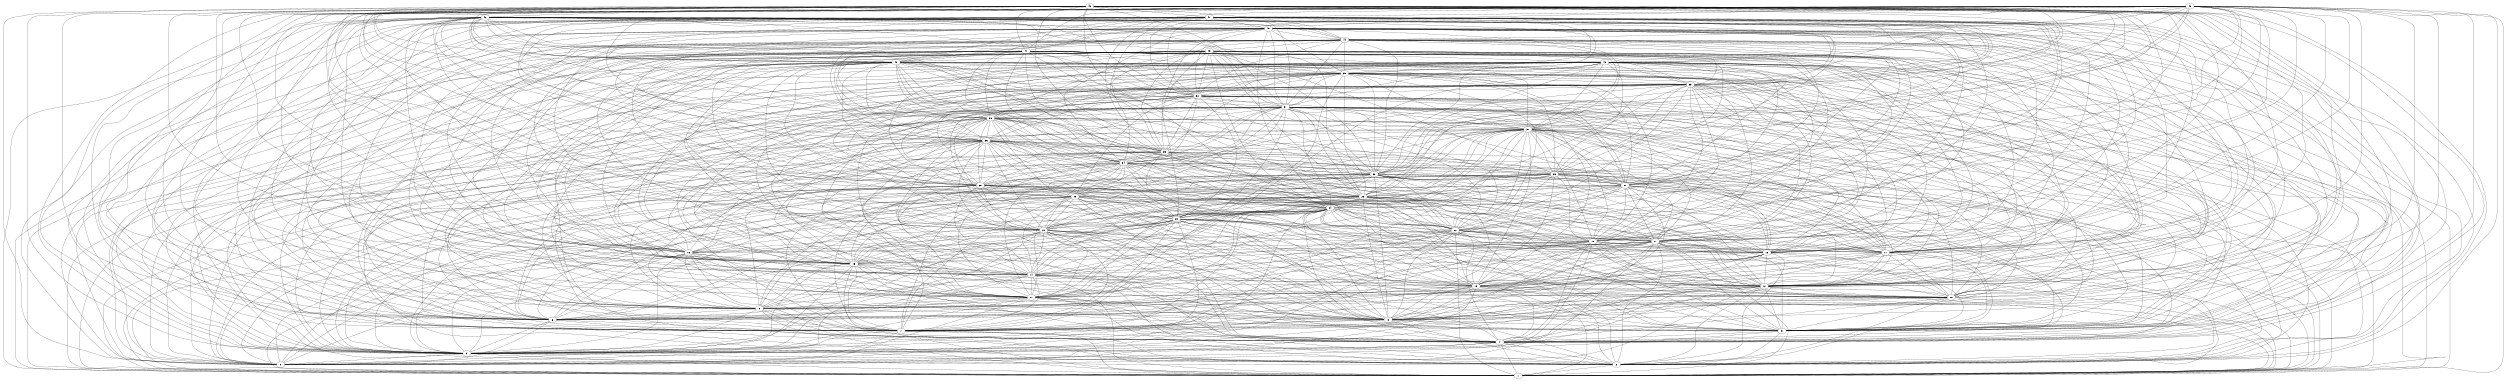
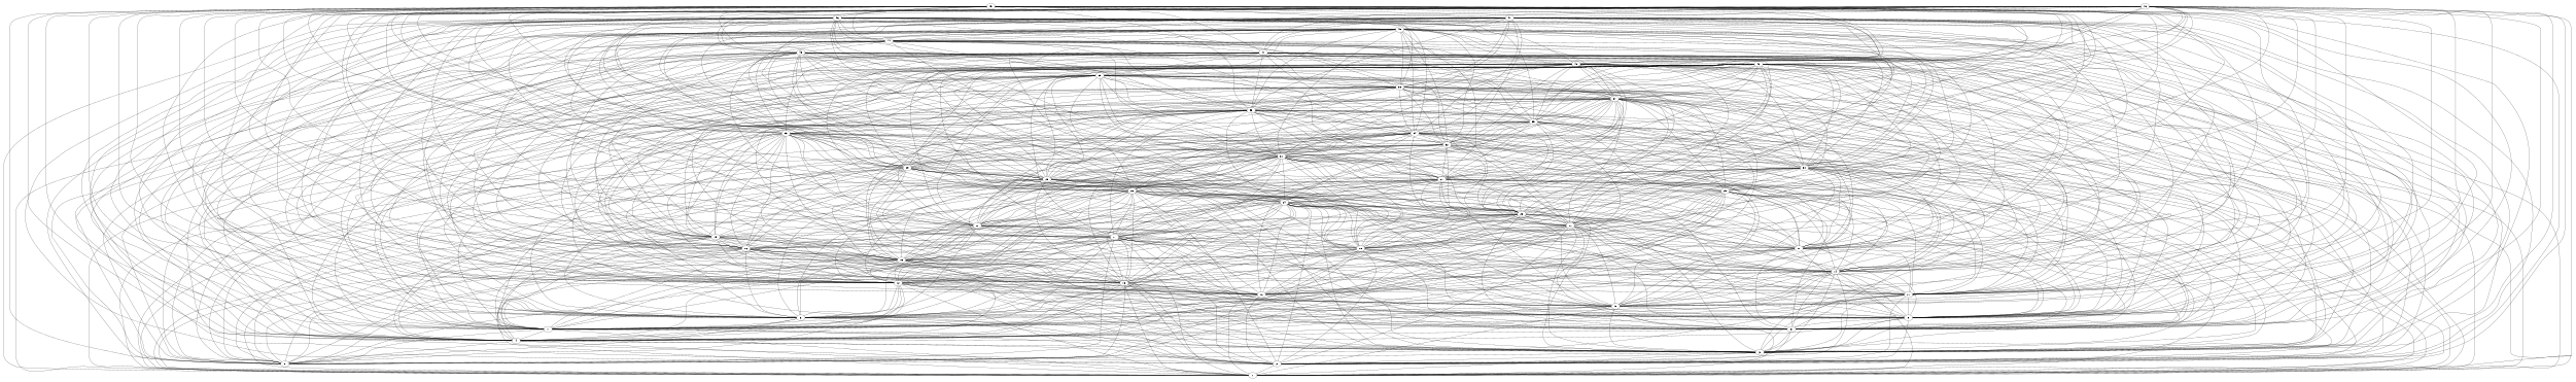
  graph {
    2
    1
    3
    0
    4
    5
    6
    7
    8
    9
    10
    11
    12
    13
    14
    15
    16
    17
    18
    19
    20
    n22 [label=71]
    22
    23
    24
    25
    26
    27
    28
    29
    30
    31
    32
    33
    34
    35
    36
    37
    38
    39
    40
    41
    42
    43
    44
    45
    46
    47
    48
    49
    2 -- 1
    3 -- 2
    3 -- 1
    3 -- 0
    4 -- 2
    4 -- 1
    4 -- 3
    4 -- 0
    5 -- 2
    5 -- 3
    5 -- 4
    6 -- 2
    6 -- 3
    6 -- 0
    6 -- 4
    7 -- 2
    7 -- 1
    7 -- 3
    7 -- 0
    7 -- 4
    8 -- 2
    8 -- 3
    8 -- 4
    8 -- 5
    8 -- 7
    9 -- 1
    9 -- 3
    9 -- 4
    9 -- 6
    9 -- 7
    9 -- 8
    10 -- 2
    10 -- 1
    10 -- 4
    10 -- 5
    10 -- 6
    10 -- 9
    11 -- 2
    11 -- 3
    11 -- 0
    11 -- 4
    11 -- 5
    11 -- 6
    11 -- 8
    11 -- 9
    12 -- 2
    12 -- 1
    12 -- 3
    12 -- 0
    12 -- 4
    12 -- 5
    12 -- 6
    12 -- 7
    12 -- 8
    12 -- 10
    12 -- 11
    13 -- 2
    13 -- 1
    13 -- 3
    13 -- 0
    13 -- 4
    13 -- 5
    13 -- 6
    13 -- 7
    13 -- 8
    13 -- 9
    13 -- 10
    14 -- 2
    14 -- 1
    14 -- 3
    14 -- 5
    14 -- 6
    14 -- 7
    14 -- 8
    14 -- 9
    14 -- 11
    14 -- 12
    14 -- 13
    15 -- 1
    15 -- 3
    15 -- 0
    15 -- 4
    15 -- 7
    15 -- 8
    15 -- 9
    15 -- 10
    15 -- 12
    15 -- 14
    16 -- 1
    16 -- 3
    16 -- 0
    16 -- 4
    16 -- 5
    16 -- 6
    16 -- 8
    16 -- 9
    16 -- 10
    16 -- 13
    16 -- 15
    17 -- 1
    17 -- 3
    17 -- 5
    17 -- 6
    17 -- 7
    17 -- 8
    17 -- 9
    17 -- 10
    17 -- 12
    18 -- 2
    18 -- 1
-   22 -- 0
+   18 -- 0
    18 -- 4
    18 -- 6
    18 -- 8
    18 -- 10
    18 -- 11
    18 -- 12
    18 -- 13
    18 -- 14
    19 -- 1
    19 -- 3
    19 -- 0
    19 -- 4
    19 -- 5
    19 -- 7
    19 -- 8
    19 -- 9
    19 -- 10
    19 -- 11
    19 -- 12
    19 -- 15
    19 -- 16
    19 -- 18
    20 -- 2
    20 -- 3
    20 -- 0
    20 -- 4
    20 -- 5
    20 -- 7
    20 -- 8
    20 -- 9
    20 -- 10
    20 -- 11
    20 -- 12
    20 -- 13
    20 -- 14
    20 -- 15
    20 -- 16
    20 -- 17
    n22 -- 2
    n22 -- 1
    n22 -- 0
    n22 -- 5
    n22 -- 6
    n22 -- 7
    n22 -- 8
    n22 -- 9
    n22 -- 10
    n22 -- 12
    n22 -- 13
    n22 -- 14
    n22 -- 15
    n22 -- 16
    n22 -- 17
    n22 -- 18
    22 -- 2
    22 -- 1
    22 -- 4
    22 -- 7
    22 -- 8
    22 -- 10
    22 -- 11
    22 -- 12
    22 -- 14
    22 -- 15
    22 -- 16
    22 -- 17
    22 -- 18
    22 -- 19
    22 -- n22
    23 -- 3
    23 -- 5
    23 -- 6
    23 -- 7
    23 -- 8
    23 -- 9
    23 -- 10
    23 -- 11
    23 -- 12
    23 -- 13
    23 -- 14
    23 -- 15
    23 -- 16
    23 -- 17
    23 -- 18
    23 -- 20
    23 -- n22
    23 -- 22
    24 -- 2
    24 -- 3
    24 -- 0
    24 -- 4
    24 -- 5
    24 -- 7
    24 -- 8
    24 -- 9
    24 -- 10
    24 -- 11
    24 -- 12
    24 -- 13
    24 -- 14
    24 -- 15
    24 -- 16
    24 -- 17
    24 -- 18
    24 -- 19
    24 -- 20
    24 -- n22
    24 -- 22
    24 -- 23
    25 -- 3
    25 -- 0
    25 -- 4
    25 -- 5
    25 -- 6
    25 -- 7
    25 -- 8
    25 -- 9
    25 -- 10
    25 -- 11
    25 -- 13
    25 -- 14
    25 -- 15
    25 -- 17
    25 -- 18
    25 -- 20
    25 -- 23
    25 -- 24
    26 -- 2
    26 -- 3
    26 -- 0
    26 -- 5
    26 -- 6
    26 -- 7
    26 -- 8
    26 -- 10
    26 -- 11
    26 -- 12
    26 -- 13
    26 -- 14
    26 -- 15
    26 -- 16
    26 -- 17
    26 -- 20
    26 -- n22
    26 -- 22
    26 -- 24
    27 -- 1
    27 -- 3
    27 -- 4
    27 -- 5
    27 -- 6
    27 -- 7
    27 -- 8
    27 -- 11
    27 -- 12
    27 -- 15
    27 -- 17
    27 -- 18
    27 -- 19
    27 -- 20
    27 -- n22
    27 -- 23
    27 -- 24
    27 -- 26
    28 -- 1
    28 -- 3
    28 -- 0
    28 -- 4
    28 -- 5
    28 -- 6
    28 -- 8
    28 -- 11
    28 -- 12
    28 -- 13
    28 -- 14
    28 -- 15
    28 -- 18
    28 -- 22
    28 -- 23
    28 -- 24
    28 -- 26
    29 -- 1
    29 -- 3
    29 -- 4
    29 -- 5
    29 -- 6
    29 -- 7
    29 -- 10
    29 -- 13
    29 -- 14
    29 -- 15
    29 -- 16
    29 -- 17
    29 -- 18
    29 -- 19
    29 -- 20
    29 -- 26
    29 -- 27
    29 -- 28
    30 -- 2
    30 -- 1
    30 -- 3
    30 -- 0
    30 -- 5
    30 -- 6
    30 -- 7
    30 -- 8
    30 -- 9
    30 -- 11
    30 -- 12
    30 -- 13
    30 -- 14
    30 -- 17
    30 -- 18
    30 -- 20
    30 -- n22
    30 -- 23
    30 -- 25
    30 -- 27
-   31 -- 2
    31 -- 1
    31 -- 3
    31 -- 0
    31 -- 5
    31 -- 6
    31 -- 7
    31 -- 8
    31 -- 9
    31 -- 11
    31 -- 12
    31 -- 13
    31 -- 15
    31 -- 17
    31 -- 18
    31 -- 19
    31 -- 20
    31 -- n22
    31 -- 22
    31 -- 23
    31 -- 24
    31 -- 25
    31 -- 26
    31 -- 27
    31 -- 28
    31 -- 30
    32 -- 2
    32 -- 1
    32 -- 0
    32 -- 5
    32 -- 6
    32 -- 10
    32 -- 12
    32 -- 14
    32 -- 15
    32 -- 17
    32 -- 18
    32 -- 20
    32 -- 22
    32 -- 23
    32 -- 27
    32 -- 28
    32 -- 31
    33 -- 3
    33 -- 0
    33 -- 4
    33 -- 5
    33 -- 6
    33 -- 7
    33 -- 8
    33 -- 9
    33 -- 10
    33 -- 12
    33 -- 13
    33 -- 14
    33 -- 15
    33 -- 16
    33 -- 17
    33 -- 18
    33 -- 19
    33 -- 20
    33 -- n22
    33 -- 22
    33 -- 26
    33 -- 28
    33 -- 29
    33 -- 32
    34 -- 2
    34 -- 1
    34 -- 3
    34 -- 0
    34 -- 5
    34 -- 6
    34 -- 7
    34 -- 8
    34 -- 9
    34 -- 11
    34 -- 13
    34 -- 15
    34 -- 18
    34 -- 20
    34 -- n22
    34 -- 22
    34 -- 24
    34 -- 25
    34 -- 26
    34 -- 28
    34 -- 29
    34 -- 30
    34 -- 31
    34 -- 32
    35 -- 1
    35 -- 3
    35 -- 7
    35 -- 9
    35 -- 10
    35 -- 11
    35 -- 13
    35 -- 16
    35 -- 17
    35 -- n22
    35 -- 22
    35 -- 23
    35 -- 25
    35 -- 27
    35 -- 28
    35 -- 29
    35 -- 30
    35 -- 31
    35 -- 32
    35 -- 34
    36 -- 2
    36 -- 1
    36 -- 3
    36 -- 0
    36 -- 5
    36 -- 6
    36 -- 7
    36 -- 8
    36 -- 9
    36 -- 11
    36 -- 13
    36 -- 14
    36 -- 15
    36 -- 16
    36 -- 18
    36 -- 19
    36 -- 20
    36 -- n22
    36 -- 22
    36 -- 23
    36 -- 24
    36 -- 27
    36 -- 28
    36 -- 29
    36 -- 31
    36 -- 34
    36 -- 35
    37 -- 2
    37 -- 1
    37 -- 3
    37 -- 4
    37 -- 5
    37 -- 7
    37 -- 8
    37 -- 9
    37 -- 10
    37 -- 12
    37 -- 13
    37 -- 14
    37 -- 17
    37 -- 19
    37 -- 20
    37 -- n22
    37 -- 22
    37 -- 23
    37 -- 24
    37 -- 25
    37 -- 26
    37 -- 27
    37 -- 29
    37 -- 30
    37 -- 31
    37 -- 33
    37 -- 34
    37 -- 35
    37 -- 36
    38 -- 1
    38 -- 0
    38 -- 4
    38 -- 7
    38 -- 8
    38 -- 9
    38 -- 10
    38 -- 11
    38 -- 12
    38 -- 14
    38 -- 15
    38 -- 16
    38 -- 17
    38 -- 19
    38 -- 22
    38 -- 23
    38 -- 26
    38 -- 28
    38 -- 29
    38 -- 30
    38 -- 32
    38 -- 34
    38 -- 35
    38 -- 36
    38 -- 37
    39 -- 3
    39 -- 0
    39 -- 4
    39 -- 6
    39 -- 10
    39 -- 11
    39 -- 12
    39 -- 13
    39 -- 16
    39 -- 17
    39 -- 18
    39 -- 19
    39 -- 20
    39 -- n22
    39 -- 22
    39 -- 23
    39 -- 25
    39 -- 26
    39 -- 27
    39 -- 28
    39 -- 29
    39 -- 30
    39 -- 31
    39 -- 32
    39 -- 33
    39 -- 36
    39 -- 37
    39 -- 38
    40 -- 2
    40 -- 1
    40 -- 3
    40 -- 4
    40 -- 7
    40 -- 8
    40 -- 10
    40 -- 11
    40 -- 12
    40 -- 14
    40 -- 15
    40 -- 16
    40 -- 17
    40 -- 18
    40 -- 20
    40 -- n22
    40 -- 22
    40 -- 23
    40 -- 25
    40 -- 26
    40 -- 27
    40 -- 28
    40 -- 30
    40 -- 31
    40 -- 32
    40 -- 34
    40 -- 35
    40 -- 36
    40 -- 37
-   31 -- 38
+   40 -- 38
    40 -- 39
    41 -- 2
    41 -- 0
    41 -- 5
    41 -- 6
    41 -- 7
    41 -- 8
    41 -- 10
    41 -- 11
    41 -- 12
    41 -- 15
    41 -- 16
    41 -- 17
    41 -- 18
    41 -- 19
    41 -- 22
    41 -- 26
    41 -- 28
    41 -- 29
    41 -- 30
    41 -- 33
    41 -- 34
    41 -- 35
    41 -- 36
    41 -- 37
    41 -- 38
    41 -- 39
    41 -- 40
    42 -- 1
    42 -- 3
    42 -- 0
    42 -- 4
    42 -- 5
    42 -- 7
    42 -- 8
    42 -- 9
    42 -- 10
    42 -- 11
    42 -- 12
    42 -- 13
    42 -- 14
    42 -- 15
    42 -- 16
    42 -- 17
    42 -- 18
    42 -- 19
    42 -- 20
    42 -- 22
    42 -- 23
    42 -- 25
    42 -- 27
    42 -- 29
    42 -- 30
    42 -- 31
    42 -- 33
    42 -- 35
    42 -- 36
    42 -- 37
    42 -- 39
    43 -- 2
    43 -- 1
    43 -- 4
    43 -- 5
    43 -- 6
    43 -- 10
-   37 -- 11
+   43 -- 11
    43 -- 12
    43 -- 13
    43 -- 14
    43 -- 15
    43 -- 18
    43 -- 19
    43 -- 20
    43 -- 24
    43 -- 26
    43 -- 27
    43 -- 28
    43 -- 29
    43 -- 30
    43 -- 31
    43 -- 32
    43 -- 33
    43 -- 34
    43 -- 35
    43 -- 38
    43 -- 40
    43 -- 42
    44 -- 2
    44 -- 4
    44 -- 5
    44 -- 6
    44 -- 7
    44 -- 9
    44 -- 11
    44 -- 12
    44 -- 13
    44 -- 14
    44 -- 15
    44 -- 16
    44 -- 17
    44 -- 18
    44 -- 19
    44 -- 20
    44 -- 22
    44 -- 27
    44 -- 30
    44 -- 31
    44 -- 32
    44 -- 35
    44 -- 36
    44 -- 37
    44 -- 39
    44 -- 43
    45 -- 3
    45 -- 4
    45 -- 5
    45 -- 6
    45 -- 7
    45 -- 8
    45 -- 10
    45 -- 11
    45 -- 12
    45 -- 13
    45 -- 14
    45 -- 16
    45 -- 18
    45 -- 19
    45 -- 20
    45 -- n22
    45 -- 23
    45 -- 24
    45 -- 27
    45 -- 28
    45 -- 29
    45 -- 31
    45 -- 32
    45 -- 33
    45 -- 34
    45 -- 36
    45 -- 37
    45 -- 38
    45 -- 39
    45 -- 40
    45 -- 44
    46 -- 2
    46 -- 1
    46 -- 3
    46 -- 4
    46 -- 6
    46 -- 7
    46 -- 8
    46 -- 9
    46 -- 12
    46 -- 13
    46 -- 16
    46 -- 17
    46 -- 19
    46 -- 20
    46 -- n22
    46 -- 23
    46 -- 24
    46 -- 26
    46 -- 28
    46 -- 30
    46 -- 31
    46 -- 32
    46 -- 33
    46 -- 34
    46 -- 35
    46 -- 36
    46 -- 38
    46 -- 39
    46 -- 40
    46 -- 41
    46 -- 43
    46 -- 44
    46 -- 45
    47 -- 2
    47 -- 3
    47 -- 0
    47 -- 4
    47 -- 6
    47 -- 7
    47 -- 9
    47 -- 11
    47 -- 12
    47 -- 14
    47 -- 17
    47 -- 18
    47 -- n22
    47 -- 22
    47 -- 25
    47 -- 26
    47 -- 27
    47 -- 28
    47 -- 29
    47 -- 30
    47 -- 31
    47 -- 32
    47 -- 33
    47 -- 34
    47 -- 35
    47 -- 36
    47 -- 38
    47 -- 40
    47 -- 41
    47 -- 42
    47 -- 44
    47 -- 45
    48 -- 2
    48 -- 1
    48 -- 3
    48 -- 5
    48 -- 6
    48 -- 8
    48 -- 9
    48 -- 11
    48 -- 12
    48 -- 15
    48 -- 16
    48 -- 17
    48 -- 18
    48 -- 19
    48 -- 20
    48 -- n22
    48 -- 22
    48 -- 24
    48 -- 26
    48 -- 28
    48 -- 29
    48 -- 30
    48 -- 32
    48 -- 33
    48 -- 35
    48 -- 37
    48 -- 40
    48 -- 41
    48 -- 42
+   48 -- 43
    48 -- 44
    48 -- 47
    49 -- 2
    49 -- 3
    49 -- 0
    49 -- 4
    49 -- 5
    49 -- 6
    49 -- 7
    49 -- 8
    49 -- 12
    49 -- 13
    49 -- 14
    49 -- 15
    49 -- 16
    49 -- 17
    49 -- n22
    49 -- 22
    49 -- 23
    49 -- 24
    49 -- 25
    49 -- 26
    49 -- 27
    49 -- 28
    49 -- 29
    49 -- 30
    49 -- 31
    49 -- 32
    49 -- 33
    49 -- 35
    49 -- 36
    49 -- 37
    49 -- 38
    49 -- 40
    49 -- 41
    49 -- 44
    49 -- 46
    49 -- 47
  }
